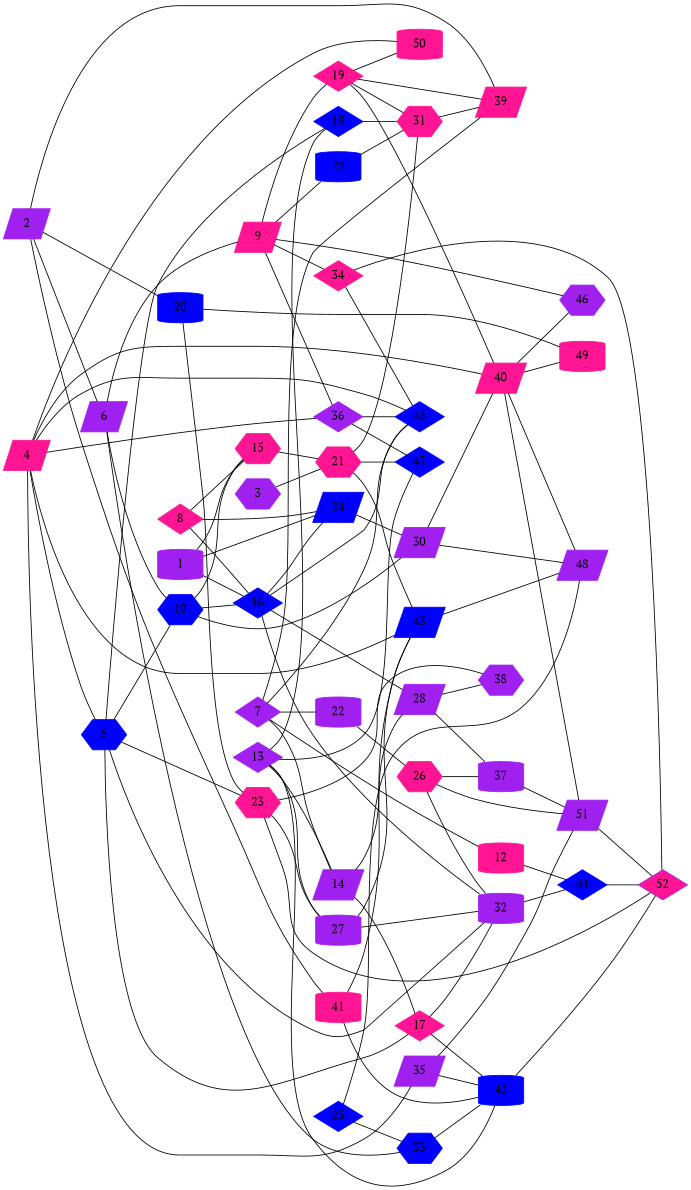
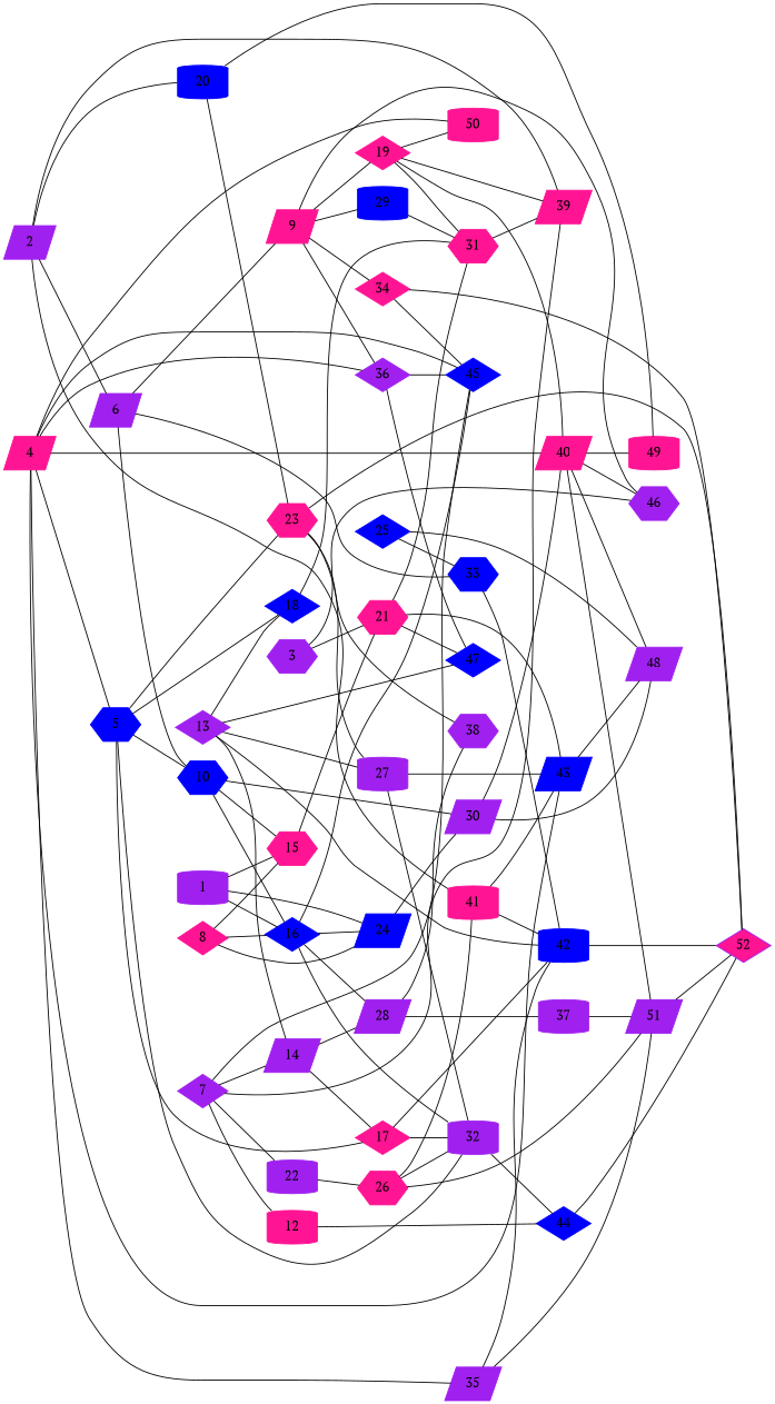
  graph {
    fontname="PT Serif"
    rankdir=LR
    node [color=purple fontname="PT Serif" shape=diamond style=filled]
    edge [fontname="PT Serif"]
    1 [shape=cylinder]
    15 [color=deeppink shape=hexagon]
    16 [color=blue]
    24 [color=blue shape=parallelogram]
    21 [color=deeppink shape=hexagon]
    45 [color=blue]
    32 [shape=cylinder]
    28 [shape=parallelogram]
    30 [shape=parallelogram]
    2 [shape=parallelogram]
    6 [shape=parallelogram]
    20 [color=blue shape=cylinder]
    39 [color=deeppink shape=parallelogram]
    41 [color=deeppink shape=cylinder]
    10 [color=blue shape=hexagon]
    9 [color=deeppink shape=parallelogram]
    33 [color=blue shape=hexagon]
    23 [color=deeppink shape=hexagon]
    49 [color=deeppink shape=cylinder]
    43 [color=blue shape=parallelogram]
    42 [color=blue shape=cylinder]
    3 [shape=hexagon]
    46 [shape=hexagon]
    31 [color=deeppink shape=hexagon]
    47 [color=blue]
    4 [color=deeppink shape=parallelogram]
    5 [color=blue shape=hexagon]
    35 [shape=parallelogram]
    36
    40 [color=deeppink shape=parallelogram]
    50 [color=deeppink shape=cylinder]
    17 [color=deeppink]
    18 [color=blue]
    51 [shape=parallelogram]
    48 [shape=parallelogram]
    27 [shape=cylinder]
    38 [shape=hexagon]
    52 [fillcolor=deeppink]
    44 [color=blue]
    19 [color=deeppink]
    29 [color=blue shape=cylinder]
    34 [color=deeppink]
    7
    12 [color=deeppink shape=cylinder]
    14 [shape=parallelogram]
    22 [shape=cylinder]
    26 [color=deeppink shape=hexagon]
    8 [color=deeppink]
    13
    37 [shape=cylinder]
    25 [color=blue]
    1 -- 15
    1 -- 16
    1 -- 24
    15 -- 21
    16 -- 24
    16 -- 45
    16 -- 32
    16 -- 28
    24 -- 30
    21 -- 43
    21 -- 31
    21 -- 47
    32 -- 44
    28 -- 38
    28 -- 37
    30 -- 40
    30 -- 48
    2 -- 6
    2 -- 20
    2 -- 39
    2 -- 41
    6 -- 10
    6 -- 9
    6 -- 33
    20 -- 23
    20 -- 49
    41 -- 43
    41 -- 42
    10 -- 15
    10 -- 16
    10 -- 30
    9 -- 46
    9 -- 36
    9 -- 19
    9 -- 29
    9 -- 34
    33 -- 42
    23 -- 27
    23 -- 38
    23 -- 52
    43 -- 48
    42 -- 52
    3 -- 21
+   3 -- 46
    31 -- 39
    4 -- 45
    4 -- 43
    4 -- 5
    4 -- 35
    4 -- 36
    4 -- 40
    4 -- 50
    5 -- 32
    5 -- 10
    5 -- 23
    5 -- 17
    5 -- 18
    35 -- 42
    35 -- 51
    36 -- 45
    36 -- 47
    40 -- 49
    40 -- 46
    40 -- 51
    40 -- 48
    17 -- 32
    17 -- 42
    18 -- 31
    51 -- 52
    27 -- 32
    27 -- 43
    44 -- 52
    19 -- 39
    19 -- 31
    19 -- 40
    19 -- 50
    29 -- 31
    34 -- 45
    34 -- 52
    7 -- 45
    7 -- 39
    7 -- 12
    7 -- 14
    7 -- 22
    12 -- 44
    14 -- 28
    14 -- 17
    22 -- 26
    26 -- 32
-   26 -- 37
+   26 -- 41
    26 -- 51
    8 -- 15
    8 -- 16
    8 -- 24
    13 -- 42
    13 -- 47
    13 -- 18
    13 -- 27
    13 -- 14
    37 -- 51
    25 -- 33
    25 -- 48
  }
